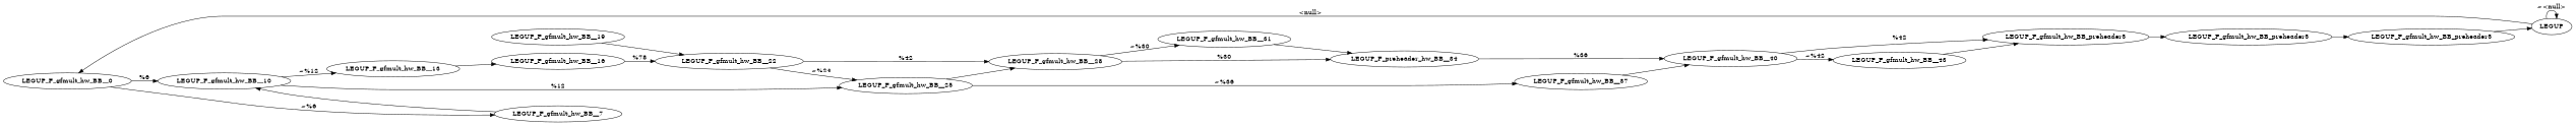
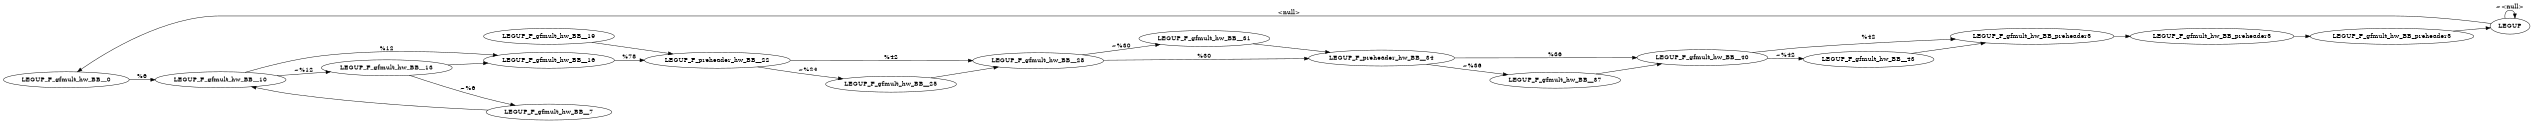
  digraph {
    rankdir=LR
    n1 [label=LEGUP_F_gfmult_hw_BB__0]
    n2 [label=LEGUP_F_gfmult_hw_BB__10]
    n3 [label=LEGUP_F_gfmult_hw_BB__7]
    n4 [label=LEGUP_F_gfmult_hw_BB__16]
    n5 [label=LEGUP_F_gfmult_hw_BB__13]
    n6 [label=LEGUP]
-   n7 [label=LEGUP_F_gfmult_hw_BB__22]
+   n7 [label=LEGUP_F_preheader_hw_BB__22]
    n8 [label=LEGUP_F_gfmult_hw_BB__28]
    n9 [label=LEGUP_F_gfmult_hw_BB__25]
    n10 [label=LEGUP_F_gfmult_hw_BB__19]
    n11 [label=LEGUP_F_preheader_hw_BB__34]
    n12 [label=LEGUP_F_gfmult_hw_BB__31]
    n13 [label=LEGUP_F_gfmult_hw_BB__40]
    n14 [label=LEGUP_F_gfmult_hw_BB__37]
    n15 [label=LEGUP_F_gfmult_hw_BB_preheader5]
    n16 [label=LEGUP_F_gfmult_hw_BB__43]
    n17 [label=LEGUP_F_gfmult_hw_BB_preheader5]
    n18 [label=LEGUP_F_gfmult_hw_BB_preheader5]
    n1 -> n2 [label="%6"]
-   n1 -> n3 [label="~%6"]
-   n2 -> n9 [label="%12"]
+   n5 -> n3 [label="~%6"]
+   n2 -> n4 [label="%12"]
    n2 -> n5 [label="~%12"]
    n3 -> n2
    n4 -> n7 [label="%78"]
    n5 -> n4
    n6 -> n1 [label="<null>"]
    n6 -> n6 [label="~<null>"]
    n7 -> n8 [label="%42"]
    n7 -> n9 [label="~%24"]
    n8 -> n11 [label="%30"]
    n8 -> n12 [label="~%30"]
    n9 -> n8
    n10 -> n7
    n11 -> n13 [label="%36"]
-   n9 -> n14 [label="~%36"]
+   n11 -> n14 [label="~%36"]
    n12 -> n11
    n13 -> n15 [label="%42"]
    n13 -> n16 [label="~%42"]
    n14 -> n13
    n15 -> n17
    n16 -> n15
    n17 -> n18
    n18 -> n6
  }
